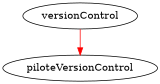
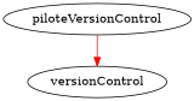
  digraph {
    piloteVersionControl
    versionControl
-   versionControl -> piloteVersionControl [color=red]
+   piloteVersionControl -> versionControl [color=red]
  }
